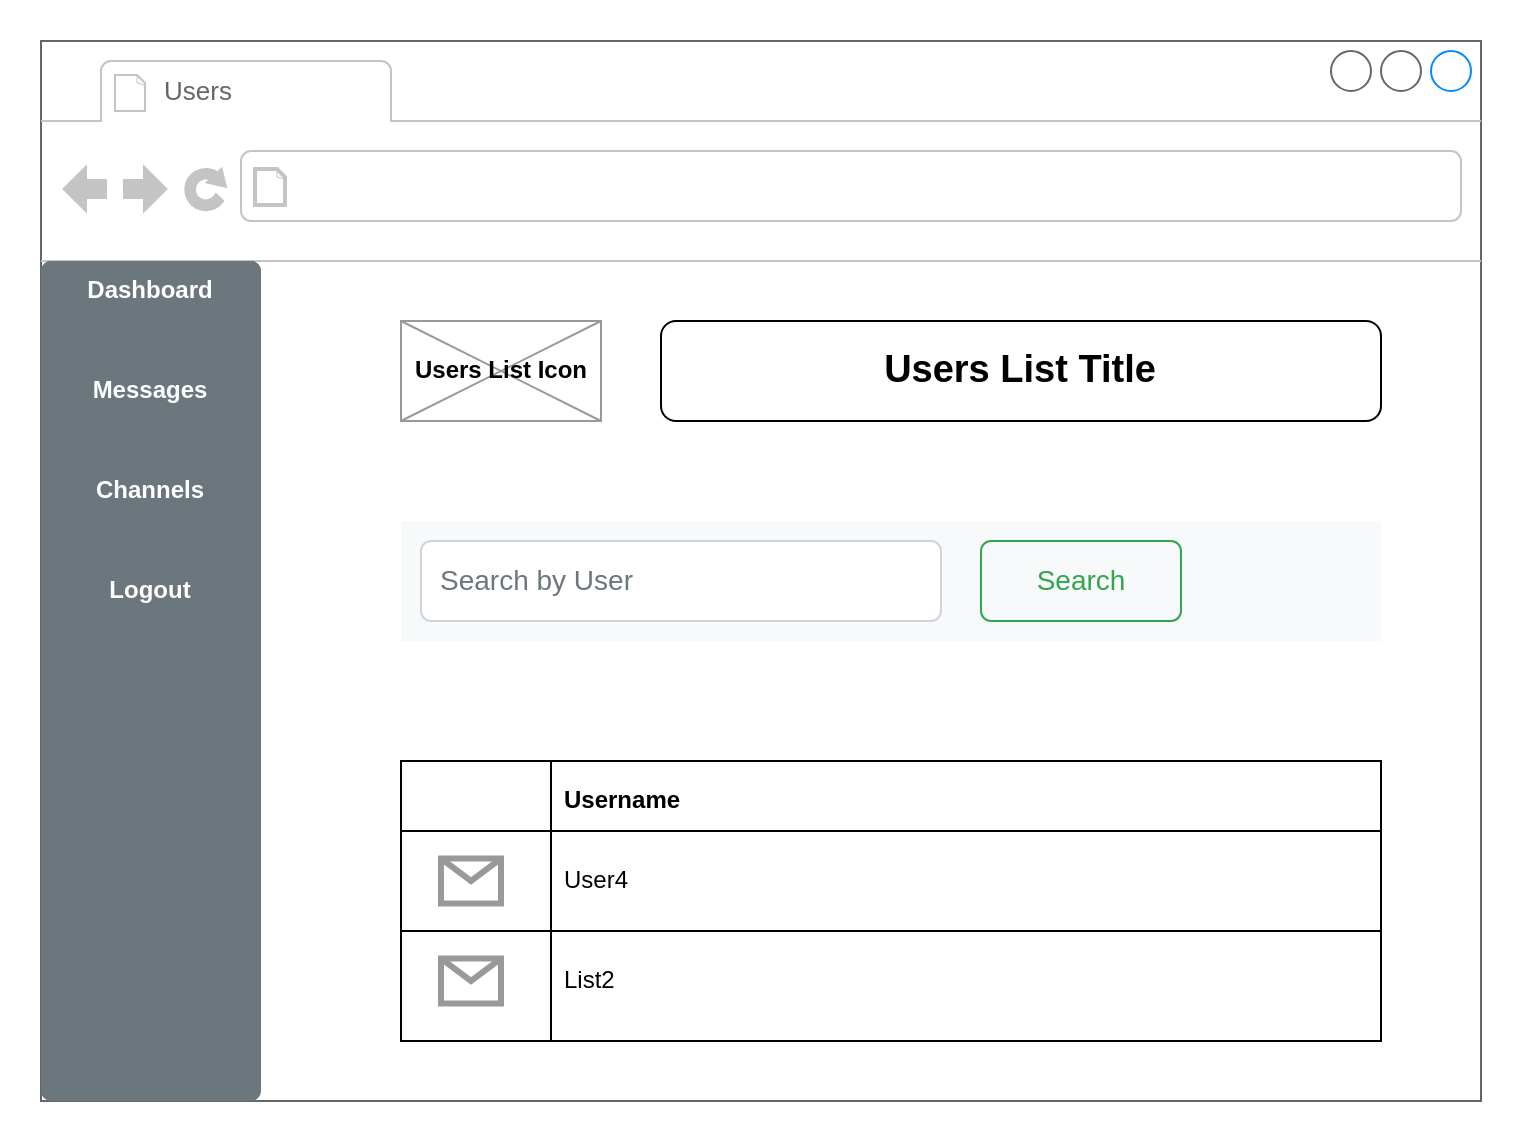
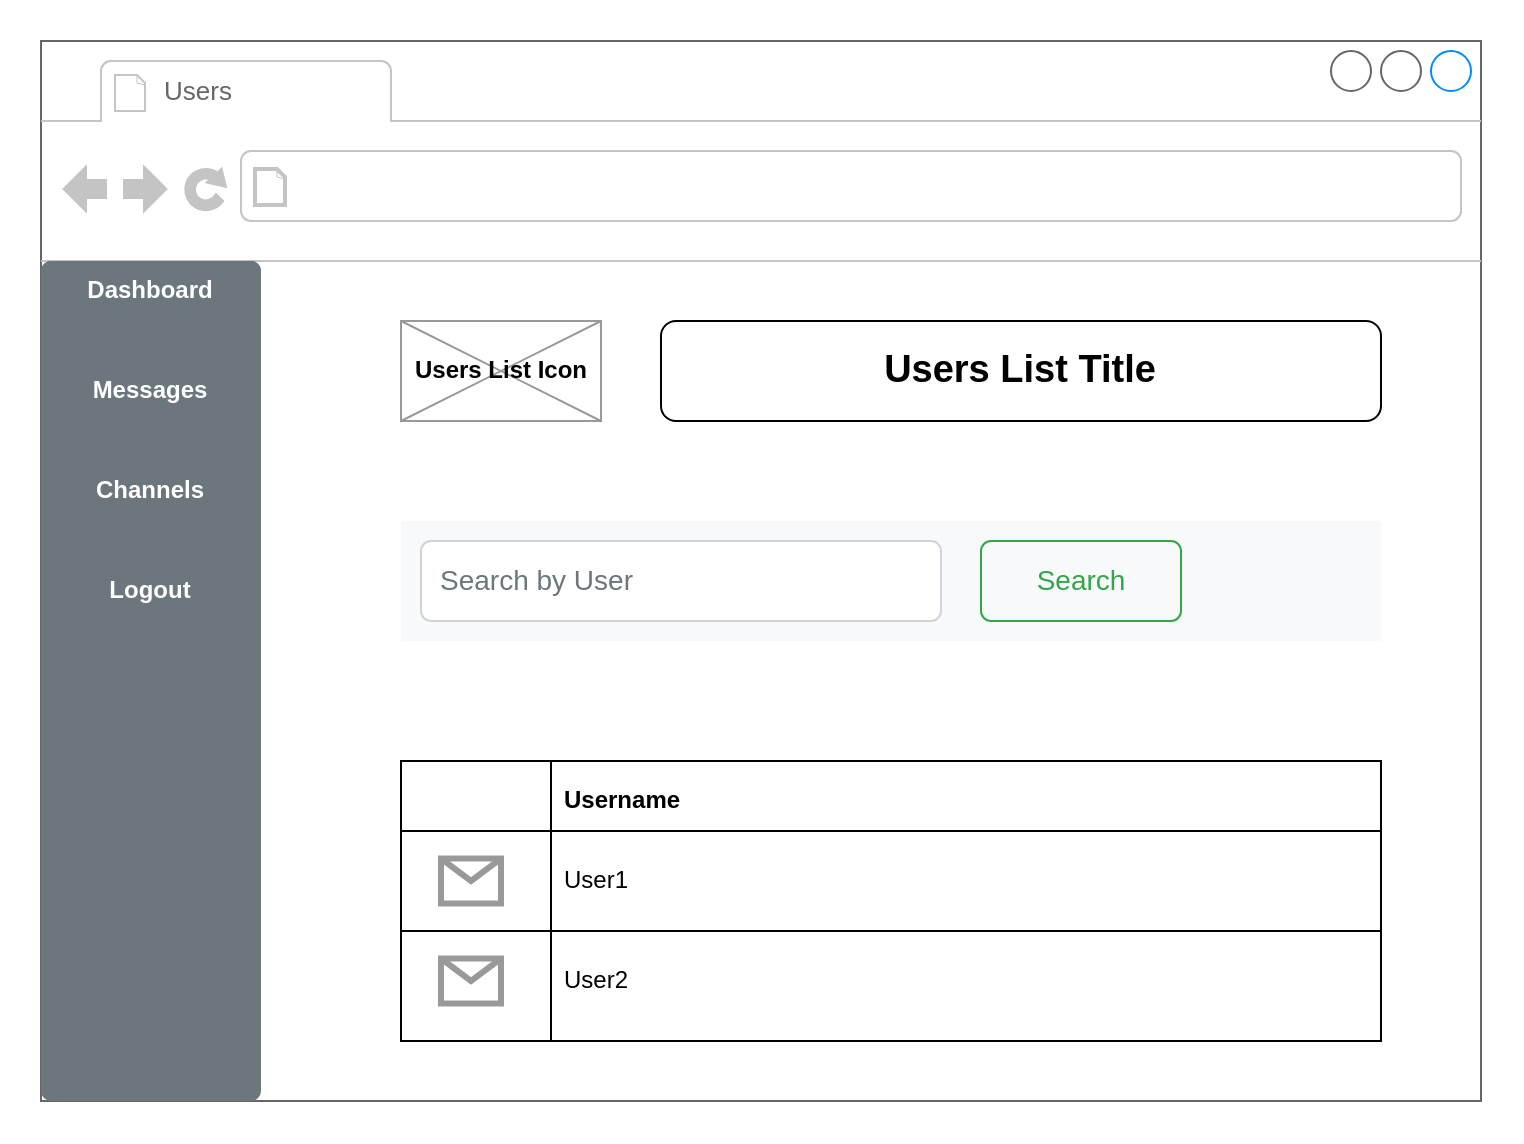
  <mxCell id="0" />
  <mxCell id="1" parent="0" />
  <mxCell id="2" value="" style="strokeWidth=1;shadow=0;dashed=0;align=center;html=1;shape=mxgraph.mockup.containers.browserWindow;rSize=0;strokeColor=#666666;strokeColor2=#008cff;strokeColor3=#c4c4c4;mainText=,;recursiveResize=0;" vertex="1" parent="1"><mxGeometry x="20" y="20" width="720" height="530" as="geometry" /></mxCell>
  <mxCell id="3" value="&lt;font style=&quot;font-size: 13px&quot;&gt;Users&lt;/font&gt;" style="strokeWidth=1;shadow=0;dashed=0;align=center;html=1;shape=mxgraph.mockup.containers.anchor;fontSize=17;fontColor=#666666;align=left;" vertex="1" parent="2"><mxGeometry x="60" y="12" width="110" height="26" as="geometry" /></mxCell>
  <mxCell id="4" value="&lt;b&gt;Users List Icon&lt;/b&gt;" style="verticalLabelPosition=middle;shadow=0;dashed=0;align=center;html=1;verticalAlign=middle;strokeWidth=1;shape=mxgraph.mockup.graphics.simpleIcon;strokeColor=#999999;labelPosition=center;" vertex="1" parent="2"><mxGeometry x="180" y="140" width="100" height="50" as="geometry" /></mxCell>
  <mxCell id="5" value="&lt;b&gt;&lt;font style=&quot;font-size: 19px&quot;&gt;Users List Title&lt;/font&gt;&lt;/b&gt;" style="whiteSpace=wrap;html=1;rounded=1;" vertex="1" parent="2"><mxGeometry x="310" y="140" width="360" height="50" as="geometry" /></mxCell>
  <mxCell id="6" value="" style="html=1;shadow=0;dashed=0;shape=mxgraph.bootstrap.rrect;rSize=5;strokeColor=none;html=1;whiteSpace=wrap;fillColor=#6C767D;fontColor=#ffffff;" vertex="1" parent="2"><mxGeometry y="110" width="110" height="420" as="geometry" /></mxCell>
  <mxCell id="7" value="&lt;font color=&quot;#ffffff&quot;&gt;&lt;b&gt;Dashboard&lt;/b&gt;&lt;/font&gt;" style="strokeColor=inherit;fillColor=inherit;gradientColor=inherit;fontColor=inherit;html=1;shadow=0;dashed=0;shape=mxgraph.bootstrap.topButton;rSize=5;perimeter=none;whiteSpace=wrap;resizeWidth=1;" vertex="1" parent="6"><mxGeometry width="110.0" height="30" relative="1" as="geometry" /></mxCell>
  <mxCell id="8" value="&lt;font color=&quot;#ffffff&quot;&gt;&lt;b&gt;Messages&lt;/b&gt;&lt;/font&gt;" style="strokeColor=inherit;fillColor=inherit;gradientColor=inherit;fontColor=inherit;html=1;shadow=0;dashed=0;perimeter=none;whiteSpace=wrap;resizeWidth=1;" vertex="1" parent="6"><mxGeometry width="110.0" height="30" relative="1" as="geometry"><mxPoint y="50" as="offset" /></mxGeometry></mxCell>
  <mxCell id="9" value="&lt;font color=&quot;#ffffff&quot;&gt;&lt;b&gt;Channels&lt;/b&gt;&lt;/font&gt;" style="strokeColor=inherit;fillColor=inherit;gradientColor=inherit;fontColor=inherit;html=1;shadow=0;dashed=0;perimeter=none;whiteSpace=wrap;resizeWidth=1;" vertex="1" parent="6"><mxGeometry width="110.0" height="30" relative="1" as="geometry"><mxPoint y="100" as="offset" /></mxGeometry></mxCell>
  <mxCell id="10" value="&lt;font color=&quot;#ffffff&quot;&gt;&lt;b&gt;Logout&lt;/b&gt;&lt;/font&gt;" style="strokeColor=inherit;fillColor=inherit;gradientColor=inherit;fontColor=inherit;html=1;shadow=0;dashed=0;perimeter=none;whiteSpace=wrap;resizeWidth=1;" vertex="1" parent="6"><mxGeometry width="110.0" height="30" relative="1" as="geometry"><mxPoint y="150" as="offset" /></mxGeometry></mxCell>
  <mxCell id="11" value="" style="html=1;shadow=0;dashed=0;fillColor=#F8F9FA;strokeColor=none;fontSize=16;fontColor=#181819;align=left;spacing=15;" vertex="1" parent="2"><mxGeometry x="180" y="240" width="490" height="60" as="geometry" /></mxCell>
  <mxCell id="12" value="Search by User" style="html=1;shadow=0;dashed=0;shape=mxgraph.bootstrap.rrect;rSize=5;fontSize=14;fontColor=#6C767D;strokeColor=#CED4DA;fillColor=#ffffff;align=left;spacing=10;" vertex="1" parent="11"><mxGeometry width="260" height="40" relative="1" as="geometry"><mxPoint x="10" y="10" as="offset" /></mxGeometry></mxCell>
  <mxCell id="13" value="Search" style="html=1;shadow=0;dashed=0;shape=mxgraph.bootstrap.rrect;rSize=5;fontSize=14;fontColor=#33A64C;strokeColor=#33A64C;fillColor=none;" vertex="1" parent="11"><mxGeometry width="100" height="40" relative="1" as="geometry"><mxPoint x="290" y="10" as="offset" /></mxGeometry></mxCell>
  <mxCell id="14" value="" style="rounded=0;whiteSpace=wrap;html=1;" vertex="1" parent="2"><mxGeometry x="180" y="360" width="490" height="140" as="geometry" /></mxCell>
  <mxCell id="15" value="" style="line;strokeWidth=1;direction=south;html=1;rotation=-180;" vertex="1" parent="2"><mxGeometry x="250" y="360" width="10" height="140" as="geometry" /></mxCell>
  <mxCell id="16" value="" style="line;strokeWidth=1;html=1;" vertex="1" parent="2"><mxGeometry x="180" y="390" width="490" height="10" as="geometry" /></mxCell>
  <mxCell id="17" value="" style="line;strokeWidth=1;html=1;" vertex="1" parent="2"><mxGeometry x="180" y="440" width="490" height="10" as="geometry" /></mxCell>
  <mxCell id="18" value="&lt;b&gt;Username&lt;/b&gt;" style="text;html=1;strokeColor=none;fillColor=none;align=left;verticalAlign=middle;whiteSpace=wrap;rounded=0;" vertex="1" parent="2"><mxGeometry x="260" y="370" width="190" height="20" as="geometry" /></mxCell>
- <mxCell id="19" value="User4" style="text;html=1;strokeColor=none;fillColor=none;align=left;verticalAlign=middle;whiteSpace=wrap;rounded=0;" vertex="1" parent="2"><mxGeometry x="260" y="410" width="190" height="20" as="geometry" /></mxCell>
- <mxCell id="20" value="List2" style="text;html=1;strokeColor=none;fillColor=none;align=left;verticalAlign=middle;whiteSpace=wrap;rounded=0;" vertex="1" parent="2"><mxGeometry x="260" y="460" width="190" height="20" as="geometry" /></mxCell>
+ <mxCell id="19" value="User1" style="text;html=1;strokeColor=none;fillColor=none;align=left;verticalAlign=middle;whiteSpace=wrap;rounded=0;" vertex="1" parent="2"><mxGeometry x="260" y="410" width="190" height="20" as="geometry" /></mxCell>
+ <mxCell id="20" value="User2" style="text;html=1;strokeColor=none;fillColor=none;align=left;verticalAlign=middle;whiteSpace=wrap;rounded=0;" vertex="1" parent="2"><mxGeometry x="260" y="460" width="190" height="20" as="geometry" /></mxCell>
  <mxCell id="21" value="" style="verticalLabelPosition=bottom;shadow=0;dashed=0;align=center;html=1;verticalAlign=top;strokeWidth=3;shape=mxgraph.mockup.misc.mail2;strokeColor=#999999;fontColor=#000000;fontStyle=0" vertex="1" parent="2"><mxGeometry x="200" y="408.75" width="30" height="22.5" as="geometry" /></mxCell>
  <mxCell id="22" value="" style="verticalLabelPosition=bottom;shadow=0;dashed=0;align=center;html=1;verticalAlign=top;strokeWidth=3;shape=mxgraph.mockup.misc.mail2;strokeColor=#999999;fontColor=#000000;fontStyle=0" vertex="1" parent="2"><mxGeometry x="200" y="458.75" width="30" height="22.5" as="geometry" /></mxCell>
